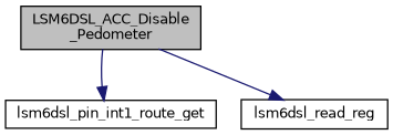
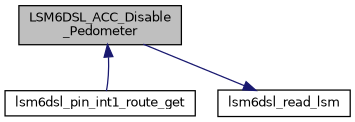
  digraph {
    rankdir=TB
    node [color=black fillcolor=white fontname=Helvetica fontsize=10 shape=record style=filled]
    edge [color=midnightblue fontname=Helvetica fontsize=10 labelfontname=Helvetica labelfontsize=10 style=solid]
    n1 [fillcolor=grey75 fontcolor=black height=0.2 label="LSM6DSL_ACC_Disable\l_Pedometer" width=0.4]
    n2 [height=0.2 label=lsm6dsl_pin_int1_route_get width=0.4]
-   n3 [height=0.2 label=lsm6dsl_read_reg width=0.4]
-   n1 -> n2
+   n3 [height=0.2 label=lsm6dsl_read_lsm width=0.4]
+   n2 -> n1
    n1 -> n3
  }
